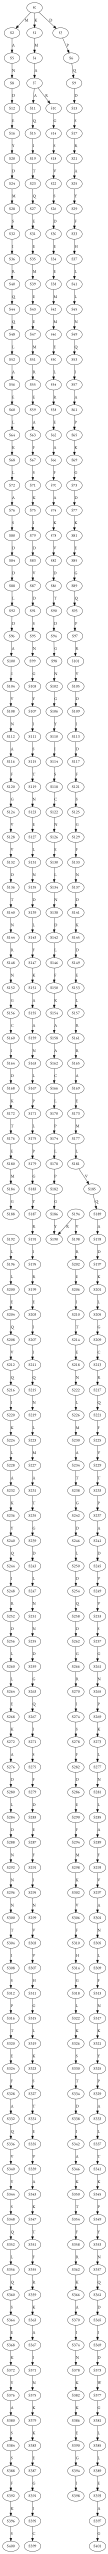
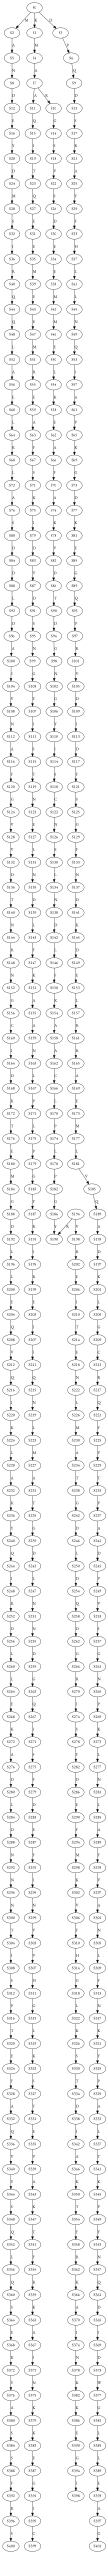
  strict digraph {
    fontname="EB Garamond"
    node [fontname="EB Garamond"]
    edge [fontname="EB Garamond"]
    S0
    S1
    S2
    S3
    S4
    S5
    S6
    S7
    S8
    S9
    S10
    S11
    S12
    S13
    S14
    S15
    S16
    S17
    S18
    S19
    S20
    S21
    S22
    S23
    S24
    S25
    S26
    S27
    S28
    S29
    S30
    S31
    S32
    S33
    S34
    S35
    S36
    S37
    S38
    S39
    S40
    S41
    S42
    S43
    S44
    S45
    S46
    S47
    S48
    S49
    S50
    S51
    S52
    S53
    S54
    S55
    S56
    S57
    S58
    S59
    S60
    S61
    S62
    S63
    S64
    S65
    S66
    S67
    S68
    S69
    S70
    S71
    S72
    S73
    S74
    S75
    S76
    S77
    S78
    S79
    S80
    S81
    S82
    S83
    S84
    S85
    S86
    S87
    S88
    S89
    S90
    S91
    S92
    S93
    S94
    S95
    S96
    S97
    S98
    S99
    S100
    S101
    S102
    S103
    S104
    S105
    S106
    S107
    S108
    S109
    S110
    S111
    S112
    S113
    S114
    S115
    S116
    S117
    S118
    S119
    S120
    S121
    S122
    S123
    S124
    S125
    S126
    S127
    S128
    S129
    S130
    S131
    S132
    S133
    S134
    S135
    S136
    S137
    S138
    S139
    S140
    S141
    S142
    S143
    S144
    S145
    S146
    S147
    S148
    S149
    S150
    S151
    S152
    S153
    S154
    S155
    S156
    S157
    S158
    S159
    S160
    S161
    S162
    S163
    S164
    S165
    S166
    S167
    S168
    S169
    S170
    S171
    S172
    S173
    S174
    S175
    S176
    S177
    S178
    S179
    S180
    S181
    S182
    S183
    S184
    S185
    S186
    S187
    S188
    S189
    S190
    S191
    S192
    S193
    S195
    S196
    S197
    S194
    S198
    S199
    S200
    S201
    S202
    S203
    S204
    S205
    S206
    S207
    S208
    S209
    S210
    S211
    S212
    S213
    S214
    S215
    S216
    S217
    S218
    S219
    S220
    S221
    S222
    S223
    S224
    S225
    S226
    S227
    S228
    S229
    S230
    S231
    S232
    S233
    S234
    S235
    S236
    S237
    S238
    S239
    S240
    S241
    S242
    S243
    S244
    S245
    S246
    S247
    S248
    S249
    S250
    S251
    S252
    S253
    S254
    S255
    S256
    S257
    S258
    S259
    S260
    S261
    S262
    S263
    S264
    S265
    S266
    S267
    S268
    S269
    S270
    S271
    S272
    S273
    S274
    S275
    S276
    S277
    S278
    S279
    S280
    S281
    S282
    S283
    S284
    S285
    S286
    S287
    S288
    S289
    S290
    S291
    S292
    S293
    S294
    S295
    S296
    S297
    S298
    S299
    S300
    S301
    S302
    S303
    S304
    S305
    S306
    S307
    S308
    S309
    S310
    S311
    S312
    S313
    S314
    S315
    S316
    S317
    S318
    S319
    S320
    S321
    S322
    S323
    S324
    S325
    S326
    S327
    S328
    S329
    S330
    S331
    S332
    S333
    S334
    S335
    S336
    S337
    S338
    S339
    S340
    S341
    S342
    S343
    S344
    S345
    S346
    S347
    S348
    S349
    S350
    S351
    S352
    S353
    S354
    S355
    S356
    S357
    S358
    S359
    S360
    S361
    S362
    S363
    S364
    S365
    S366
    S367
    S368
    S369
    S370
    S371
    S372
    S373
    S374
    S375
    S376
    S377
    S378
    S379
    S380
    S381
    S382
    S383
    S384
    S385
    S386
    S387
    S388
    S389
    S390
    S391
    S392
    S393
    S394
    S395
    S396
    S397
    S398
    S399
    S400
    S401
    S0 -> S1 [label=K]
    S0 -> S2 [label=M]
    S0 -> S3 [label=D]
    S1 -> S4 [label=M]
    S2 -> S5 [label=A]
    S3 -> S6 [label=P]
    S4 -> S7 [label=A]
    S5 -> S8 [label=N]
    S6 -> S9 [label=Q]
    S7 -> S10 [label=R]
    S7 -> S11 [label=A]
    S8 -> S12 [label=D]
    S9 -> S13 [label=D]
    S10 -> S14 [label=G]
    S11 -> S15 [label=Q]
    S12 -> S16 [label=E]
    S13 -> S17 [label=S]
    S14 -> S18 [label=S]
    S15 -> S19 [label=I]
    S16 -> S20 [label=Y]
    S17 -> S21 [label=R]
    S18 -> S22 [label=V]
    S19 -> S23 [label=T]
    S20 -> S24 [label=D]
    S21 -> S25 [label=A]
    S22 -> S26 [label=S]
    S23 -> S27 [label=Q]
    S24 -> S28 [label=M]
    S25 -> S29 [label=Y]
    S26 -> S30 [label=D]
    S27 -> S31 [label=E]
    S28 -> S32 [label=S]
    S29 -> S33 [label=F]
    S30 -> S34 [label=E]
    S31 -> S35 [label=E]
    S32 -> S36 [label=I]
    S33 -> S37 [label=H]
    S34 -> S38 [label=E]
    S35 -> S39 [label=M]
    S36 -> S40 [label=R]
    S37 -> S41 [label=L]
    S38 -> S42 [label=M]
    S39 -> S43 [label=E]
    S40 -> S44 [label=Q]
    S41 -> S45 [label=L]
    S42 -> S46 [label=M]
    S43 -> S47 [label=E]
    S44 -> S48 [label=Q]
    S45 -> S49 [label=N]
    S46 -> S50 [label=E]
    S47 -> S51 [label=M]
    S48 -> S52 [label=L]
    S49 -> S53 [label=Q]
    S50 -> S54 [label=L]
    S51 -> S55 [label=R]
    S52 -> S56 [label=A]
    S53 -> S57 [label=I]
    S54 -> S58 [label=R]
    S55 -> S59 [label=E]
    S56 -> S60 [label=E]
    S57 -> S61 [label=A]
    S58 -> S62 [label=E]
    S59 -> S63 [label=A]
    S60 -> S64 [label=L]
    S61 -> S65 [label=P]
    S62 -> S66 [label=A]
    S63 -> S67 [label=F]
    S64 -> S68 [label=K]
    S65 -> S69 [label=K]
    S66 -> S70 [label=F]
    S67 -> S71 [label=S]
    S68 -> S72 [label=L]
    S69 -> S73 [label=G]
    S70 -> S74 [label=A]
    S71 -> S75 [label=K]
    S72 -> S76 [label=A]
    S73 -> S77 [label=D]
    S74 -> S78 [label=K]
    S75 -> S79 [label=I]
    S76 -> S80 [label=S]
    S77 -> S81 [label=K]
    S78 -> S82 [label=V]
    S79 -> S83 [label=D]
    S80 -> S84 [label=D]
    S81 -> S85 [label=E]
    S82 -> S86 [label=D]
    S83 -> S87 [label=V]
    S84 -> S88 [label=D]
    S85 -> S89 [label=G]
    S86 -> S90 [label=T]
    S87 -> S91 [label=D]
    S88 -> S92 [label=L]
    S89 -> S93 [label=Q]
    S90 -> S94 [label=D]
    S91 -> S95 [label=S]
    S92 -> S96 [label=D]
    S93 -> S97 [label=P]
    S94 -> S98 [label=G]
    S95 -> S99 [label=N]
    S96 -> S100 [label=A]
    S97 -> S101 [label=R]
    S98 -> S102 [label=N]
    S99 -> S103 [label=G]
    S100 -> S104 [label=I]
    S101 -> S105 [label=V]
    S102 -> S106 [label=G]
    S103 -> S107 [label=Y]
    S104 -> S108 [label=V]
    S105 -> S109 [label=D]
    S106 -> S110 [label=Y]
    S107 -> S111 [label=I]
    S108 -> S112 [label=N]
    S109 -> S113 [label=I]
    S110 -> S114 [label=I]
    S111 -> S115 [label=S]
    S112 -> S116 [label=A]
    S113 -> S117 [label=D]
    S114 -> S118 [label=S]
    S115 -> S119 [label=T]
    S116 -> S120 [label=F]
    S117 -> S121 [label=F]
    S118 -> S122 [label=C]
    S119 -> S123 [label=N]
    S120 -> S124 [label=G]
    S121 -> S125 [label=S]
    S122 -> S126 [label=N]
    S123 -> S127 [label=E]
    S124 -> S128 [label=V]
    S125 -> S129 [label=G]
    S126 -> S130 [label=E]
    S127 -> S131 [label=L]
    S128 -> S132 [label=V]
    S129 -> S133 [label=F]
    S130 -> S134 [label=L]
    S131 -> S135 [label=N]
    S132 -> S136 [label=D]
    S133 -> S137 [label=N]
    S134 -> S138 [label=N]
    S135 -> S139 [label=D]
    S136 -> S140 [label=T]
    S137 -> S141 [label=D]
    S138 -> S142 [label=D]
    S139 -> S143 [label=L]
    S140 -> S144 [label=N]
    S141 -> S145 [label=K]
    S142 -> S146 [label=L]
    S143 -> S147 [label=F]
    S144 -> S148 [label=R]
    S145 -> S149 [label=D]
    S146 -> S150 [label=F]
    S147 -> S151 [label=K]
    S148 -> S152 [label=N]
    S149 -> S153 [label=E]
    S150 -> S154 [label=K]
    S151 -> S155 [label=A]
    S152 -> S156 [label=G]
    S153 -> S157 [label=L]
    S154 -> S158 [label=A]
    S155 -> S159 [label=A]
    S156 -> S160 [label=C]
    S157 -> S161 [label=R]
    S158 -> S162 [label=A]
    S159 -> S163 [label=N]
    S160 -> S164 [label=I]
    S161 -> S165 [label=R]
    S162 -> S166 [label=C]
    S163 -> S167 [label=L]
    S164 -> S168 [label=D]
    S165 -> S169 [label=A]
    S166 -> S170 [label=L]
    S167 -> S171 [label=P]
    S168 -> S172 [label=K]
    S169 -> S173 [label=E]
    S170 -> S174 [label=P]
    S171 -> S175 [label=L]
    S172 -> S176 [label=T]
    S173 -> S177 [label=M]
    S174 -> S178 [label=L]
    S175 -> S179 [label=P]
    S176 -> S180 [label=E]
    S177 -> S181 [label=L]
    S178 -> S182 [label=P]
    S179 -> S183 [label=G]
    S180 -> S184 [label=M]
    S181 -> S185 [label=V]
    S182 -> S186 [label=G]
    S183 -> S187 [label=Y]
    S184 -> S188 [label=G]
    S185 -> S189 [label=Q]
    S186 -> S190 [label=Y]
    S187 -> S191 [label=R]
+   S188 -> S192 [label=D]
    S189 -> S193 [label=A]
    S191 -> S195 [label=I]
    S192 -> S196 [label=L]
    S193 -> S197 [label=D]
    S195 -> S199 [label=R]
    S196 -> S200 [label=L]
    S197 -> S201 [label=K]
    S194 -> S190 [label=R]
    S194 -> S198 [label=V]
    S198 -> S202 [label=R]
    S199 -> S203 [label=E]
    S200 -> S204 [label=E]
    S201 -> S205 [label=L]
    S202 -> S206 [label=E]
    S203 -> S207 [label=I]
    S204 -> S208 [label=Q]
    S205 -> S209 [label=G]
    S206 -> S210 [label=I]
    S207 -> S211 [label=I]
    S208 -> S212 [label=V]
    S209 -> S213 [label=C]
    S210 -> S214 [label=T]
    S211 -> S215 [label=Q]
    S212 -> S216 [label=Q]
    S213 -> S217 [label=R]
    S214 -> S218 [label=E]
    S215 -> S219 [label=N]
    S216 -> S220 [label=I]
    S217 -> S221 [label=Q]
    S218 -> S222 [label=N]
    S219 -> S223 [label=L]
    S220 -> S224 [label=K]
    S221 -> S225 [label=F]
    S222 -> S226 [label=L]
    S223 -> S227 [label=M]
    S224 -> S228 [label=L]
    S225 -> S229 [label=V]
    S226 -> S230 [label=M]
    S227 -> S231 [label=A]
    S228 -> S232 [label=A]
    S229 -> S233 [label=T]
    S230 -> S234 [label=A]
    S231 -> S235 [label=T]
    S232 -> S236 [label=K]
    S233 -> S237 [label=P]
    S234 -> S238 [label=T]
    S235 -> S239 [label=G]
    S236 -> S240 [label=Y]
    S237 -> S241 [label=A]
    S238 -> S242 [label=G]
    S239 -> S243 [label=D]
    S240 -> S244 [label=Q]
    S241 -> S245 [label=D]
    S242 -> S246 [label=D]
    S243 -> S247 [label=L]
    S244 -> S248 [label=I]
    S245 -> S249 [label=V]
    S246 -> S250 [label=L]
    S247 -> S251 [label=N]
    S248 -> S252 [label=R]
    S249 -> S253 [label=V]
    S250 -> S254 [label=D]
    S251 -> S255 [label=N]
    S252 -> S256 [label=D]
    S253 -> S257 [label=S]
    S254 -> S258 [label=Q]
    S255 -> S259 [label=D]
    S256 -> S260 [label=L]
    S257 -> S261 [label=G]
    S258 -> S262 [label=D]
    S259 -> S263 [label=G]
    S260 -> S264 [label=L]
    S261 -> S265 [label=N]
    S262 -> S266 [label=G]
    S263 -> S267 [label=Q]
    S264 -> S268 [label=E]
    S265 -> S269 [label=P]
    S266 -> S270 [label=R]
    S267 -> S271 [label=I]
    S268 -> S272 [label=K]
    S269 -> S273 [label=K]
    S270 -> S274 [label=I]
    S271 -> S275 [label=S]
    S272 -> S276 [label=A]
    S273 -> S277 [label=L]
    S274 -> S278 [label=S]
    S275 -> S279 [label=F]
    S276 -> S280 [label=D]
    S277 -> S281 [label=N]
    S278 -> S282 [label=F]
    S279 -> S283 [label=D]
    S280 -> S284 [label=L]
    S281 -> S285 [label=L]
    S282 -> S286 [label=D]
    S283 -> S287 [label=E]
    S284 -> S288 [label=D]
    S285 -> S289 [label=A]
    S286 -> S290 [label=E]
    S287 -> S291 [label=F]
    S288 -> S292 [label=N]
    S289 -> S293 [label=F]
    S290 -> S294 [label=F]
    S291 -> S295 [label=I]
    S292 -> S296 [label=N]
    S293 -> S297 [label=V]
    S294 -> S298 [label=M]
    S295 -> S299 [label=N]
    S296 -> S300 [label=N]
    S297 -> S301 [label=A]
    S298 -> S302 [label=K]
    S299 -> S303 [label=V]
    S300 -> S304 [label=T]
    S301 -> S305 [label=N]
    S302 -> S306 [label=V]
    S303 -> S307 [label=V]
    S304 -> S308 [label=I]
    S305 -> S309 [label=L]
    S306 -> S310 [label=F]
    S307 -> S311 [label=H]
    S308 -> S312 [label=S]
    S309 -> S313 [label=F]
    S310 -> S314 [label=H]
    S311 -> S315 [label=G]
    S312 -> S316 [label=P]
    S313 -> S317 [label=N]
    S314 -> S318 [label=G]
    S315 -> S319 [label=L]
    S316 -> S320 [label=T]
    S317 -> S321 [label=K]
    S318 -> S322 [label=L]
    S319 -> S323 [label=K]
    S320 -> S324 [label=E]
    S321 -> S325 [label=Y]
    S322 -> S326 [label=K]
    S323 -> S327 [label=S]
    S324 -> S328 [label=F]
    S325 -> S329 [label=P]
    S326 -> S330 [label=S]
    S327 -> S331 [label=T]
    S328 -> S332 [label=A]
    S329 -> S333 [label=A]
    S330 -> S334 [label=T]
    S331 -> S335 [label=E]
    S332 -> S336 [label=Q]
    S333 -> S337 [label=L]
    S334 -> S338 [label=D]
    S335 -> S339 [label=V]
    S336 -> S340 [label=V]
    S337 -> S341 [label=T]
    S338 -> S342 [label=I]
    S339 -> S343 [label=A]
    S340 -> S344 [label=Y]
    S341 -> S345 [label=K]
    S342 -> S346 [label=A]
    S343 -> S347 [label=K]
    S344 -> S348 [label=S]
    S345 -> S349 [label=P]
    S346 -> S350 [label=K]
    S347 -> S351 [label=T]
    S348 -> S352 [label=Q]
    S349 -> S353 [label=Y]
    S350 -> S354 [label=T]
    S351 -> S355 [label=F]
    S352 -> S356 [label=L]
    S353 -> S357 [label=N]
    S354 -> S358 [label=F]
    S355 -> S359 [label=R]
    S356 -> S360 [label=Q]
    S357 -> S361 [label=Q]
    S358 -> S362 [label=R]
    S359 -> S363 [label=K]
    S360 -> S364 [label=S]
    S361 -> S365 [label=D]
    S362 -> S366 [label=K]
    S363 -> S367 [label=A]
    S364 -> S368 [label=E]
    S365 -> S369 [label=I]
    S366 -> S370 [label=A]
    S367 -> S371 [label=I]
    S368 -> S372 [label=K]
    S369 -> S373 [label=D]
    S370 -> S374 [label=I]
    S371 -> S375 [label=N]
    S372 -> S376 [label=Y]
    S373 -> S377 [label=W]
    S374 -> S378 [label=N]
    S375 -> S379 [label=K]
    S376 -> S380 [label=A]
    S377 -> S381 [label=G]
    S378 -> S382 [label=K]
    S379 -> S383 [label=K]
    S380 -> S384 [label=S]
    S381 -> S385 [label=L]
    S382 -> S386 [label=K]
    S383 -> S387 [label=E]
    S384 -> S388 [label=S]
    S385 -> S389 [label=L]
    S386 -> S390 [label=E]
    S387 -> S391 [label=G]
    S388 -> S392 [label=F]
    S389 -> S393 [label=E]
    S390 -> S394 [label=G]
    S391 -> S395 [label=I]
    S392 -> S396 [label=K]
    S393 -> S397 [label=A]
    S394 -> S398 [label=I]
    S395 -> S399 [label=C]
    S396 -> S400 [label=S]
    S397 -> S401 [label=G]
  }
